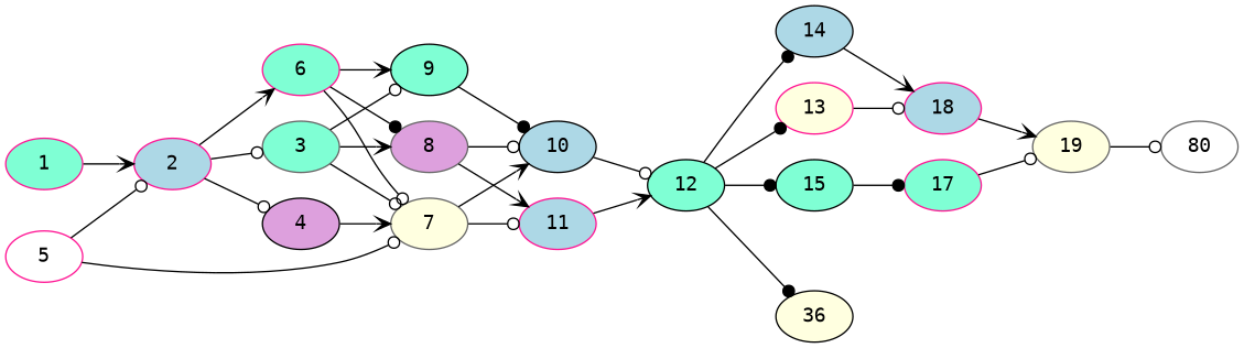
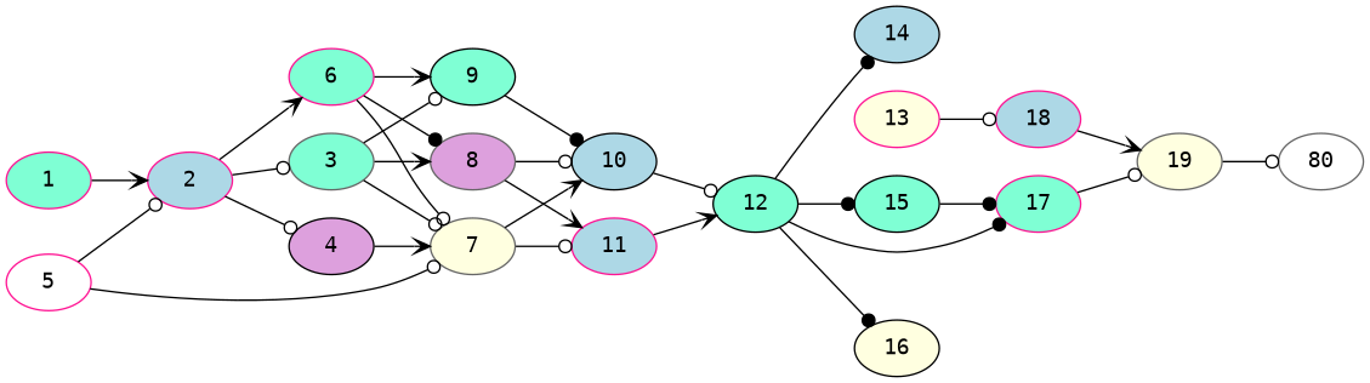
  digraph {
    fontname="DejaVu Sans Mono"
    rankdir=LR
    node [alpha=0.07 color=deeppink fillcolor=aquamarine fontname="DejaVu Sans Mono" style=filled]
    edge [arrowhead=odot fontname="DejaVu Sans Mono"]
    1 [alpha=0.06 expect_size=41484288]
    2 [expect_size=37849088 fillcolor=lightblue]
    3 [alpha=0.03 color=gray40 expect_size=50368512]
    4 [alpha=0.02 color=black expect_size=44256256 fillcolor=plum]
    6 [alpha=0.04 expect_size=48747520]
    7 [alpha=0.20 color=gray40 expect_size=15360000 fillcolor=lightyellow]
    8 [alpha=0.18 color=gray40 expect_size=16993280 fillcolor=plum]
    9 [alpha=0.00 color=black expect_size=6862848]
    5 [alpha=0.02 expect_size=33558528 fillcolor=white]
    10 [alpha=0.03 color=black expect_size=48027648 fillcolor=lightblue]
    11 [alpha=0.11 expect_size=9239552 fillcolor=lightblue]
    12 [alpha=0.20 color=black expect_size=24385536]
    13 [alpha=0.13 expect_size=40125440 fillcolor=lightyellow]
    14 [alpha=0.14 color=black expect_size=46446592 fillcolor=lightblue]
    15 [color=black expect_size=50958336]
-   16 [alpha=0.05 color=black expect_size=7939072 fillcolor=lightyellow label=36]
+   16 [alpha=0.05 color=black expect_size=7939072 fillcolor=lightyellow]
    18 [alpha=0.09 expect_size=17460224 fillcolor=lightblue]
    17 [expect_size=17798144]
    19 [alpha=0.15 color=gray40 expect_size=13188096 fillcolor=lightyellow]
    n20 [alpha=0.09 color=gray40 expect_size=13244416 fillcolor=white label=80]
    1 -> 2 [arrowhead=vee]
    2 -> 3
    2 -> 4
    2 -> 6 [arrowhead=vee]
    3 -> 7
    3 -> 8 [arrowhead=vee]
    3 -> 9
    4 -> 7 [arrowhead=vee]
    6 -> 7
    6 -> 8 [arrowhead=dot]
    6 -> 9 [arrowhead=vee]
    7 -> 10 [arrowhead=vee]
    7 -> 11
    8 -> 10
    8 -> 11 [arrowhead=vee]
    9 -> 10 [arrowhead=dot]
    5 -> 2
    5 -> 7
    10 -> 12
    11 -> 12 [arrowhead=vee]
-   12 -> 13 [arrowhead=dot]
+   12 -> 17 [arrowhead=dot]
    12 -> 14 [arrowhead=dot]
    12 -> 15 [arrowhead=dot]
    12 -> 16 [arrowhead=dot]
    13 -> 18
-   14 -> 18 [arrowhead=vee]
    15 -> 17 [arrowhead=dot]
    18 -> 19 [arrowhead=vee]
    17 -> 19
    19 -> n20
  }
